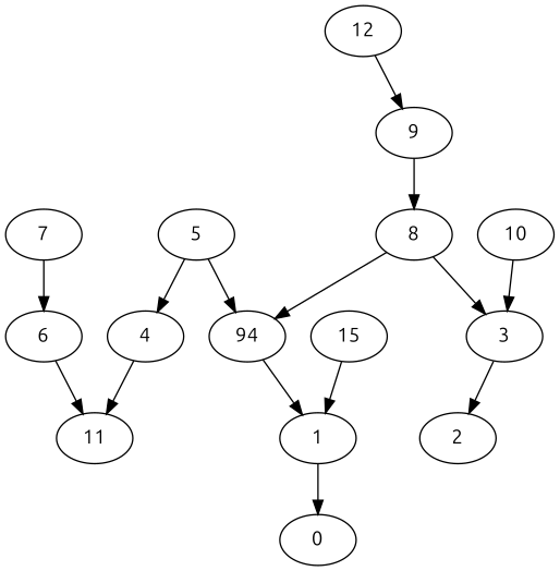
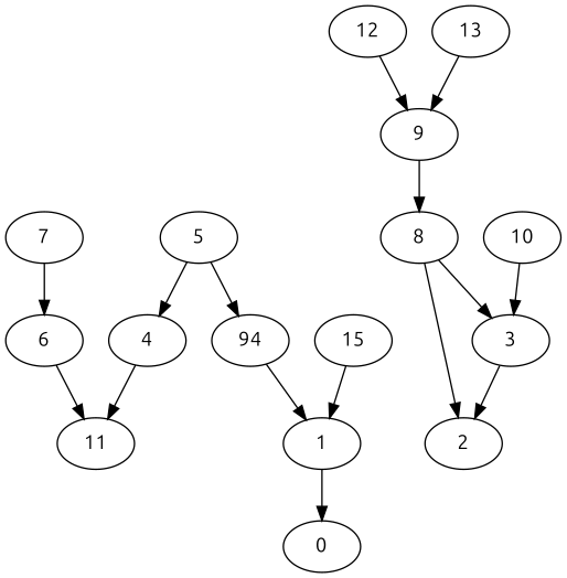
  digraph {
    fontname=Ubuntu
    node [fontname=Ubuntu]
    edge [fontname=Ubuntu]
    1
    0
    3
    2
    5
    4
    n7 [label=94]
    11
    7
    6
    9
    8
    10
    12
    15
+   13
    1 -> 0
    3 -> 2
    5 -> 4
    5 -> n7
    4 -> 11
    n7 -> 1
    7 -> 6
    6 -> 11
    9 -> 8
    8 -> 3
-   8 -> n7
+   8 -> 2
    10 -> 3
    12 -> 9
    15 -> 1
+   13 -> 9
  }
